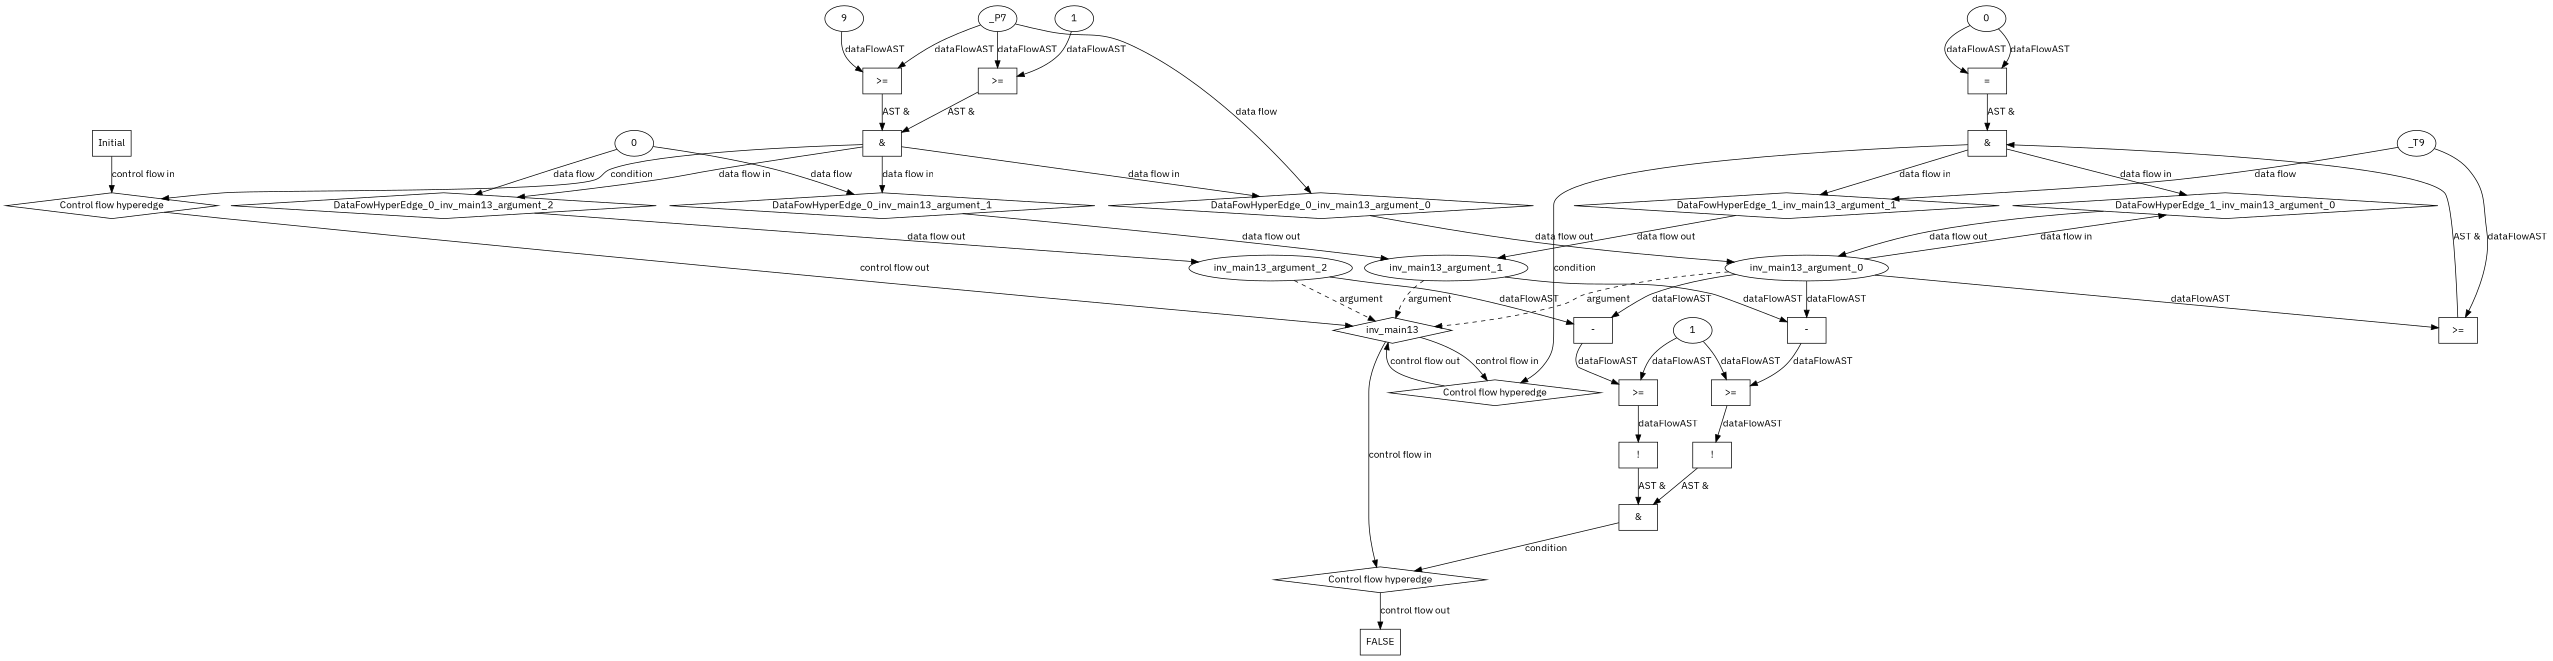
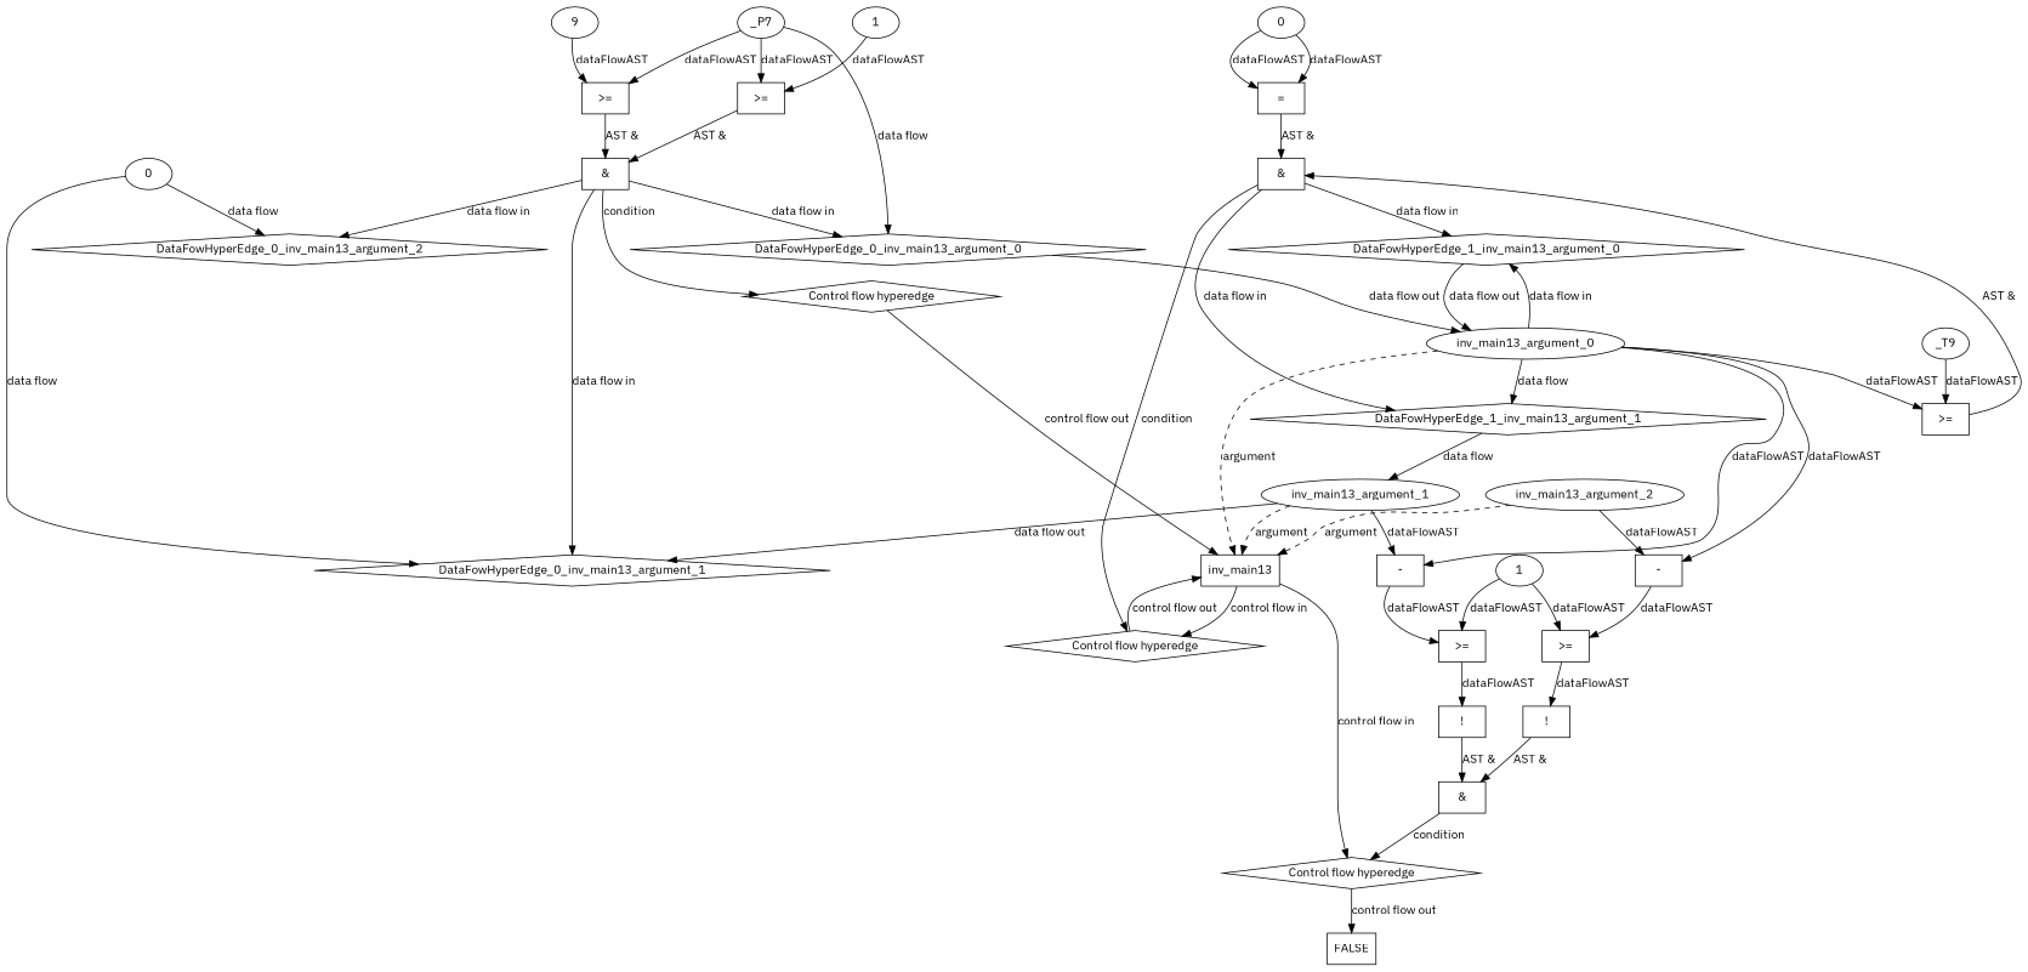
  digraph {
    fontname="IBM Plex Sans"
    node [fontname="IBM Plex Sans" shape=rect]
    edge [fontname="IBM Plex Sans"]
-   n1 [label=inv_main13 nodeName=inv_main13 shape=diamond]
+   n1 [label=inv_main13 nodeName=inv_main13]
    n2 [label="Control flow hyperedge" nodeName=ControlFowHyperEdge_1 shape=diamond]
    n3 [label="Control flow hyperedge" nodeName=ControlFowHyperEdge_2 shape=diamond]
    n4 [label=FALSE nodeName=FALSE]
-   n5 [label=Initial nodeName=Initial]
    n6 [label="Control flow hyperedge" nodeName=ControlFowHyperEdge_0 shape=diamond]
    n7 [label=inv_main13_argument_0 nodeName=argument0 shape=oval]
    n8 [label=">=" nodeName=xxxinv_main13___inv_main13_1xxxguard_0_node_0]
    n9 [label="-" nodeName=xxxFALSE___inv_main13_2xxxguard_0_node_2]
    n10 [label="-" nodeName=xxxFALSE___inv_main13_2xxxguard1_node_2]
    n11 [label=DataFowHyperEdge_1_inv_main13_argument_0 nodeName=DataFowHyperEdge_1_inv_main13_argument_0 shape=diamond]
    n12 [label="&" nodeName=xxxinv_main13___inv_main13_1xxx_and]
    n13 [label=">=" nodeName=xxxFALSE___inv_main13_2xxxguard_0_node_1]
    n14 [label=">=" nodeName=xxxFALSE___inv_main13_2xxxguard1_node_1]
    n15 [label=inv_main13_argument_1 nodeName=argument1 shape=oval]
    n16 [label=inv_main13_argument_2 nodeName=argument2 shape=oval]
    n17 [label="&" nodeName=xxxinv_main13___Initial_0xxx_and]
    n18 [label=DataFowHyperEdge_0_inv_main13_argument_0 nodeName=DataFowHyperEdge_0_inv_main13_argument_0 shape=diamond]
    n19 [label=DataFowHyperEdge_0_inv_main13_argument_1 nodeName=DataFowHyperEdge_0_inv_main13_argument_1 shape=diamond]
    n20 [label=DataFowHyperEdge_0_inv_main13_argument_2 nodeName=DataFowHyperEdge_0_inv_main13_argument_2 shape=diamond]
    n21 [label=">=" nodeName=xxxinv_main13___Initial_0xxxguard_0_node_0]
    n22 [label=1 nodeName=xxxinv_main13___Initial_0xxxguard_0_node_2 shape=""]
    n23 [label=_P7 nodeName=xxxinv_main13___Initial_0xxxdataFlow_0_node_0 shape=""]
    n24 [label=">=" nodeName=xxxinv_main13___Initial_0xxxguard1_node_0]
    n25 [label=9 nodeName=xxxinv_main13___Initial_0xxxguard1_node_1 shape=""]
    n26 [label=0 nodeName=xxxinv_main13___Initial_0xxxdataFlow1_node_0 shape=""]
    n27 [label=DataFowHyperEdge_1_inv_main13_argument_1 nodeName=DataFowHyperEdge_1_inv_main13_argument_1 shape=diamond]
    n28 [label=_T9 nodeName=xxxinv_main13___inv_main13_1xxxdataFlow_0_node_0 shape=""]
    n29 [label="=" nodeName=xxxinv_main13___inv_main13_1xxxguard1_node_0]
    n30 [label=0 nodeName=xxxinv_main13___inv_main13_1xxxguard1_node_1 shape=""]
    n31 [label="&" nodeName=xxxFALSE___inv_main13_2xxx_and]
    n32 [label="!" nodeName=xxxFALSE___inv_main13_2xxxguard_0_node_0]
    n33 [label=1 nodeName=xxxFALSE___inv_main13_2xxxguard_0_node_5 shape=""]
    n34 [label="!" nodeName=xxxFALSE___inv_main13_2xxxguard1_node_0]
    n1 -> n2 [label="control flow in"]
    n1 -> n3 [label="control flow in"]
    n2 -> n1 [label="control flow out"]
    n3 -> n4 [label="control flow out"]
-   n5 -> n6 [label="control flow in"]
    n6 -> n1 [label="control flow out"]
    n7 -> n1 [label=argument style=dashed]
    n7 -> n8 [label=dataFlowAST]
    n7 -> n9 [label=dataFlowAST]
    n7 -> n10 [label=dataFlowAST]
    n7 -> n11 [label="data flow in"]
    n8 -> n12 [label="AST &"]
    n9 -> n13 [label=dataFlowAST]
    n10 -> n14 [label=dataFlowAST]
    n11 -> n7 [label="data flow out"]
    n12 -> n2 [label=condition]
    n12 -> n11 [label="data flow in"]
    n12 -> n27 [label="data flow in"]
    n13 -> n32 [label=dataFlowAST]
    n14 -> n34 [label=dataFlowAST]
    n15 -> n1 [label=argument style=dashed]
    n15 -> n9 [label=dataFlowAST]
    n16 -> n1 [label=argument style=dashed]
    n16 -> n10 [label=dataFlowAST]
    n17 -> n6 [label=condition]
    n17 -> n18 [label="data flow in"]
    n17 -> n19 [label="data flow in"]
    n17 -> n20 [label="data flow in"]
    n18 -> n7 [label="data flow out"]
-   n19 -> n15 [label="data flow out"]
-   n20 -> n16 [label="data flow out"]
+   n15 -> n19 [label="data flow out"]
    n21 -> n17 [label="AST &"]
    n22 -> n21 [label=dataFlowAST]
    n23 -> n18 [label="data flow"]
    n23 -> n21 [label=dataFlowAST]
    n23 -> n24 [label=dataFlowAST]
    n24 -> n17 [label="AST &"]
    n25 -> n24 [label=dataFlowAST]
    n26 -> n19 [label="data flow"]
    n26 -> n20 [label="data flow"]
-   n27 -> n15 [label="data flow out"]
+   n27 -> n15 [label="data flow"]
    n28 -> n8 [label=dataFlowAST]
-   n28 -> n27 [label="data flow"]
+   n7 -> n27 [label="data flow"]
    n29 -> n12 [label="AST &"]
    n30 -> n29 [label=dataFlowAST]
    n30 -> n29 [label=dataFlowAST]
    n31 -> n3 [label=condition]
    n32 -> n31 [label="AST &"]
    n33 -> n13 [label=dataFlowAST]
    n33 -> n14 [label=dataFlowAST]
    n34 -> n31 [label="AST &"]
  }
